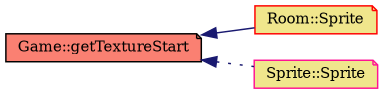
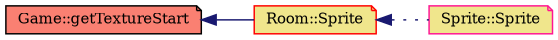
  digraph {
    fontname="DejaVu Serif"
    rankdir=LR
    node [fillcolor=khaki fontname="DejaVu Serif" fontsize=10 shape=note style=filled]
    edge [color=midnightblue dir=back fontname="DejaVu Serif" fontsize=10 labelfontname=Helvetica labelfontsize=10]
    n1 [color=black fillcolor=salmon fontcolor=black height=0.2 label="Game::getTextureStart" width=0.4]
    n2 [color=red height=0.2 label="Room::Sprite" width=0.4]
    n3 [color=deeppink height=0.2 label="Sprite::Sprite" width=0.4]
    n1 -> n2 [style=solid]
-   n1 -> n3 [style=dotted]
+   n2 -> n3 [style=dotted]
  }
